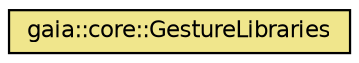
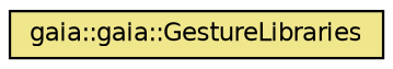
  digraph {
    rankdir=TB
-   n1 [color=black fillcolor=khaki fontname=Helvetica fontsize=10 height=0.2 label="gaia::core::GestureLibraries" shape=record style=filled width=0.4]
+   n1 [color=black fillcolor=khaki fontname=Helvetica fontsize=10 height=0.2 label="gaia::gaia::GestureLibraries" shape=record style=filled width=0.4]
  }
